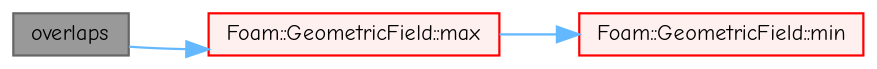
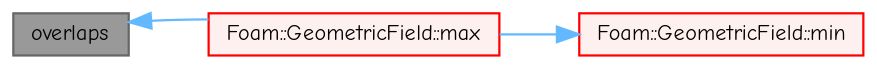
  digraph {
    fontname="Comic Neue"
    rankdir=LR
    node [color=red fillcolor="#FFF0F0" fontname="Comic Neue" fontsize=10 shape=box style=filled]
    edge [color=steelblue1 fontname="Comic Neue" fontsize=10 labelfontname=Helvetica labelfontsize=10 style=solid]
    n1 [color=gray40 fillcolor=grey60 fontcolor=black height=0.2 label=overlaps width=0.4]
    n2 [height=0.2 label="Foam::GeometricField::max" width=0.4]
    n3 [height=0.2 label="Foam::GeometricField::min" width=0.4]
-   n1 -> n2
+   n2 -> n1
    n2 -> n3
  }
